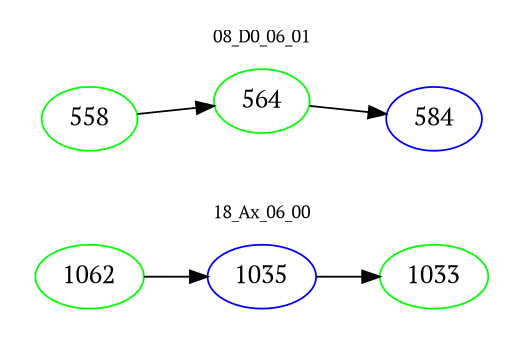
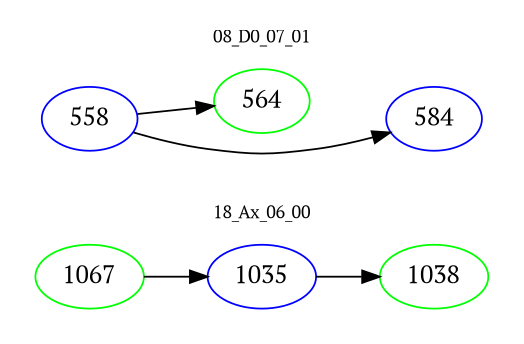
  digraph {
    fontname="PT Serif"
    rankdir=LR
    node [color=green fontname="PT Serif"]
    edge [color=black fontname="PT Serif"]
-   n1 [label=1062]
-   n2 [label=1033]
+   n1 [label=1067]
+   n2 [label=1038]
    n3 [color=blue label=1035]
-   n4 [label=558]
+   n4 [color=blue label=558]
    n5 [color=blue label=584]
    n6 [label=564]
    subgraph cluster_1 {
      color=white
      fontsize=10
      label="18_Ax_06_00"
      n1
      n2
      n3
    }
    subgraph cluster_2 {
      color=white
      fontsize=10
-     label="08_D0_06_01"
+     label="08_D0_07_01"
      n4
      n5
      n6
    }
    n1 -> n3
    n3 -> n2
-   n6 -> n5
+   n4 -> n5
    n4 -> n6
  }
